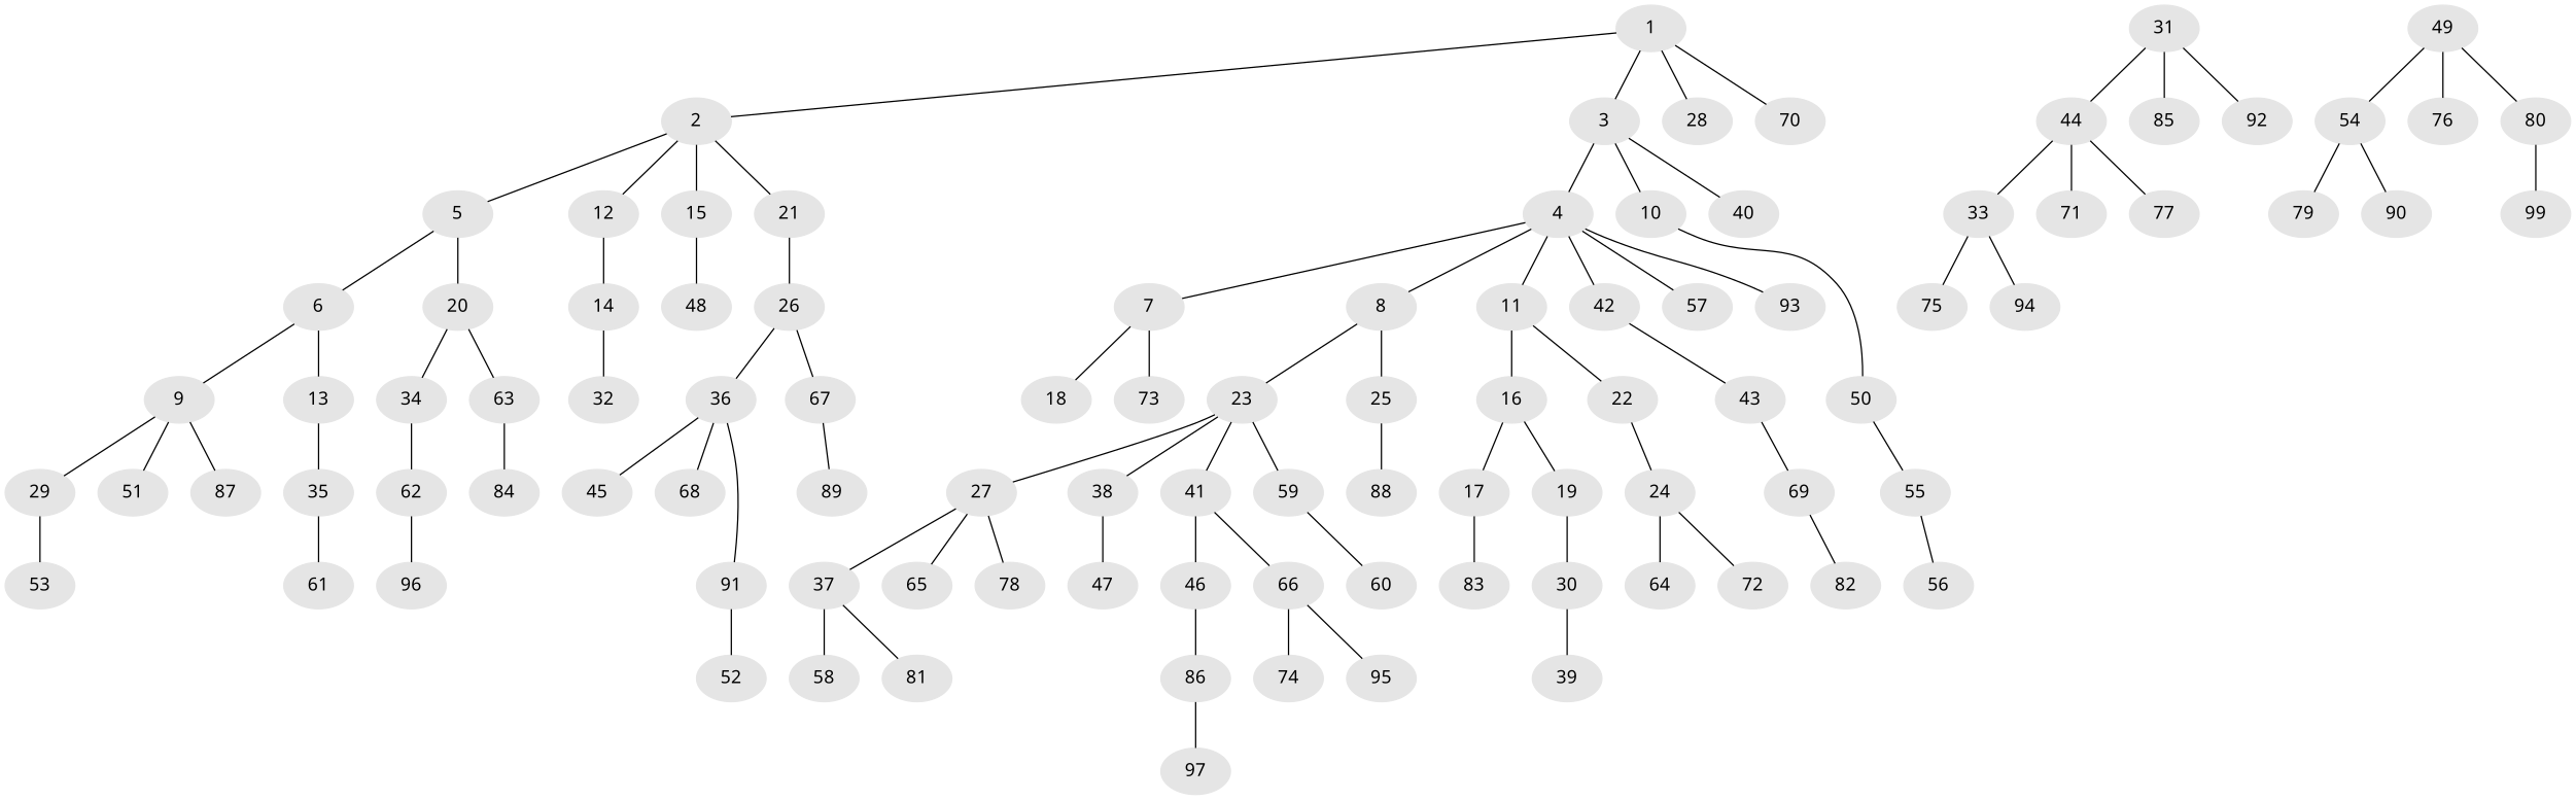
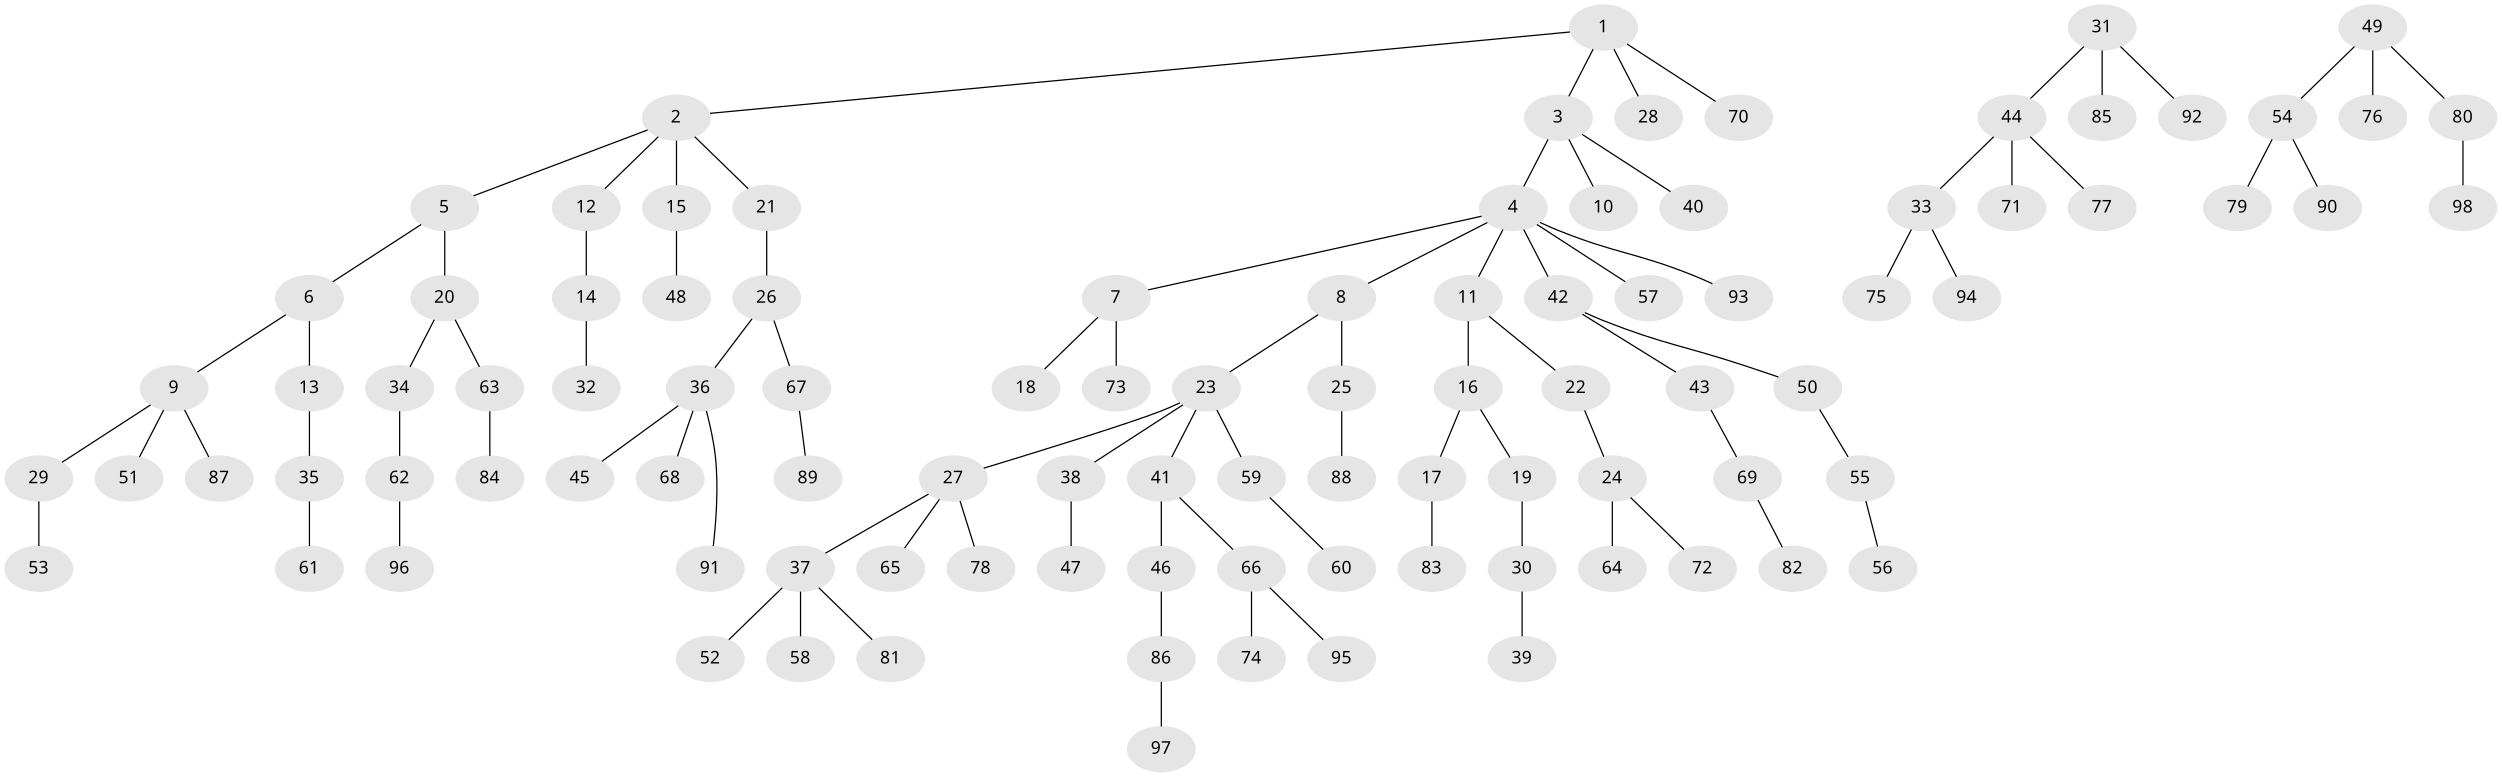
  graph {
    fontname="Noto Sans"
    node [color=gray90 fontname="Noto Sans" style=filled]
    edge [fontname="Noto Sans"]
    1
    2
    3
    28
    70
    5
    12
    15
    21
    4
    10
    40
    6
    20
    14
    48
    26
    7
    8
    11
    42
    57
    93
    18
    73
    23
    25
    16
    22
    43
    50
    9
    13
    34
    63
    29
    51
    87
    35
    31
    44
    85
    92
    27
    38
    41
    59
    88
    53
    17
    19
    24
    32
    61
    49
    54
    76
    80
    83
    30
    33
    75
    94
    39
    62
    84
    36
    67
    64
    72
    37
    65
    78
    47
    46
    66
    60
    45
    68
    91
    89
    52
    58
    81
    71
    77
    96
    86
    74
    95
    69
    55
    82
    97
    79
    90
-   98 [label=99]
+   98
    56
    1 -- 2
    1 -- 3
    1 -- 28
    1 -- 70
    2 -- 5
    2 -- 12
    2 -- 15
    2 -- 21
    3 -- 4
    3 -- 10
    3 -- 40
    5 -- 6
    5 -- 20
    12 -- 14
    15 -- 48
    21 -- 26
    4 -- 7
    4 -- 8
    4 -- 11
    4 -- 42
    4 -- 57
    4 -- 93
    6 -- 9
    6 -- 13
    20 -- 34
    20 -- 63
    14 -- 32
    26 -- 36
    26 -- 67
    7 -- 18
    7 -- 73
    8 -- 23
    8 -- 25
    11 -- 16
    11 -- 22
    42 -- 43
-   10 -- 50
+   42 -- 50
    23 -- 27
    23 -- 38
    23 -- 41
    23 -- 59
    25 -- 88
    16 -- 17
    16 -- 19
    22 -- 24
    43 -- 69
    50 -- 55
    9 -- 29
    9 -- 51
    9 -- 87
    13 -- 35
    34 -- 62
    63 -- 84
    29 -- 53
    35 -- 61
    31 -- 44
    31 -- 85
    31 -- 92
    44 -- 33
    44 -- 71
    44 -- 77
    27 -- 37
    27 -- 65
    27 -- 78
    38 -- 47
    41 -- 46
    41 -- 66
    59 -- 60
    17 -- 83
    19 -- 30
    24 -- 64
    24 -- 72
    49 -- 54
    49 -- 76
    49 -- 80
    54 -- 79
    54 -- 90
    80 -- 98
    30 -- 39
    33 -- 75
    33 -- 94
    62 -- 96
    36 -- 45
    36 -- 68
    36 -- 91
    67 -- 89
-   91 -- 52
+   37 -- 52
    37 -- 58
    37 -- 81
    46 -- 86
    66 -- 74
    66 -- 95
    86 -- 97
    69 -- 82
    55 -- 56
  }
